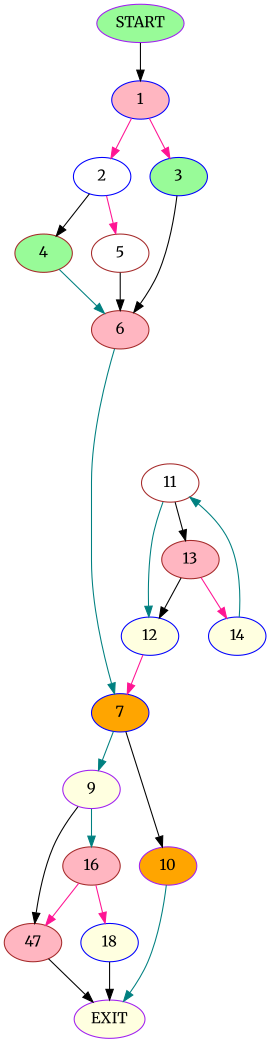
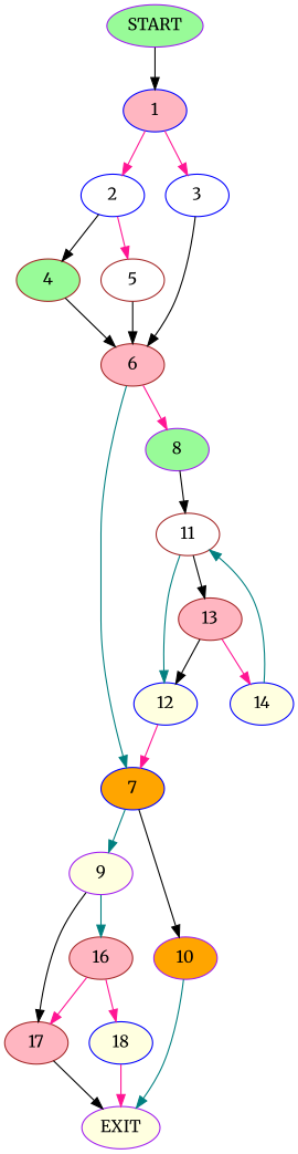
  digraph {
    fontname=Merriweather
    node [color=blue fillcolor=lightpink fontname=Merriweather style=filled]
    edge [color=black fontname=Merriweather]
    n1 [color=purple fillcolor=palegreen label=START]
    1
    2 [fillcolor=white]
-   3 [fillcolor=palegreen]
+   3 [fillcolor=white]
    n5 [color=purple fillcolor=lightyellow label=EXIT]
    4 [color=brown fillcolor=palegreen]
    5 [color=brown fillcolor=white]
    6 [color=brown]
    7 [fillcolor=orange]
+   8 [color=purple fillcolor=palegreen]
    9 [color=purple fillcolor=lightyellow]
    10 [color=purple fillcolor=orange]
    11 [color=brown fillcolor=white]
    16 [color=brown]
-   17 [color=brown label=47]
+   17 [color=brown]
    12 [fillcolor=lightyellow]
    13 [color=brown]
    18 [fillcolor=lightyellow]
    14 [fillcolor=lightyellow]
    n1 -> 1
    1 -> 2 [color=deeppink]
    1 -> 3 [color=deeppink]
    2 -> 4
    2 -> 5 [color=deeppink]
    3 -> 6
-   4 -> 6 [color=teal]
+   4 -> 6
    5 -> 6
    6 -> 7 [color=teal]
+   6 -> 8 [color=deeppink]
    7 -> 9 [color=teal]
    7 -> 10
+   8 -> 11
    9 -> 16 [color=teal]
    9 -> 17
    10 -> n5 [color=teal]
    11 -> 12 [color=teal]
    11 -> 13
    16 -> 17 [color=deeppink]
    16 -> 18 [color=deeppink]
    17 -> n5
    12 -> 7 [color=deeppink]
    13 -> 12
    13 -> 14 [color=deeppink]
-   18 -> n5
+   18 -> n5 [color=deeppink]
    14 -> 11 [color=teal]
  }
